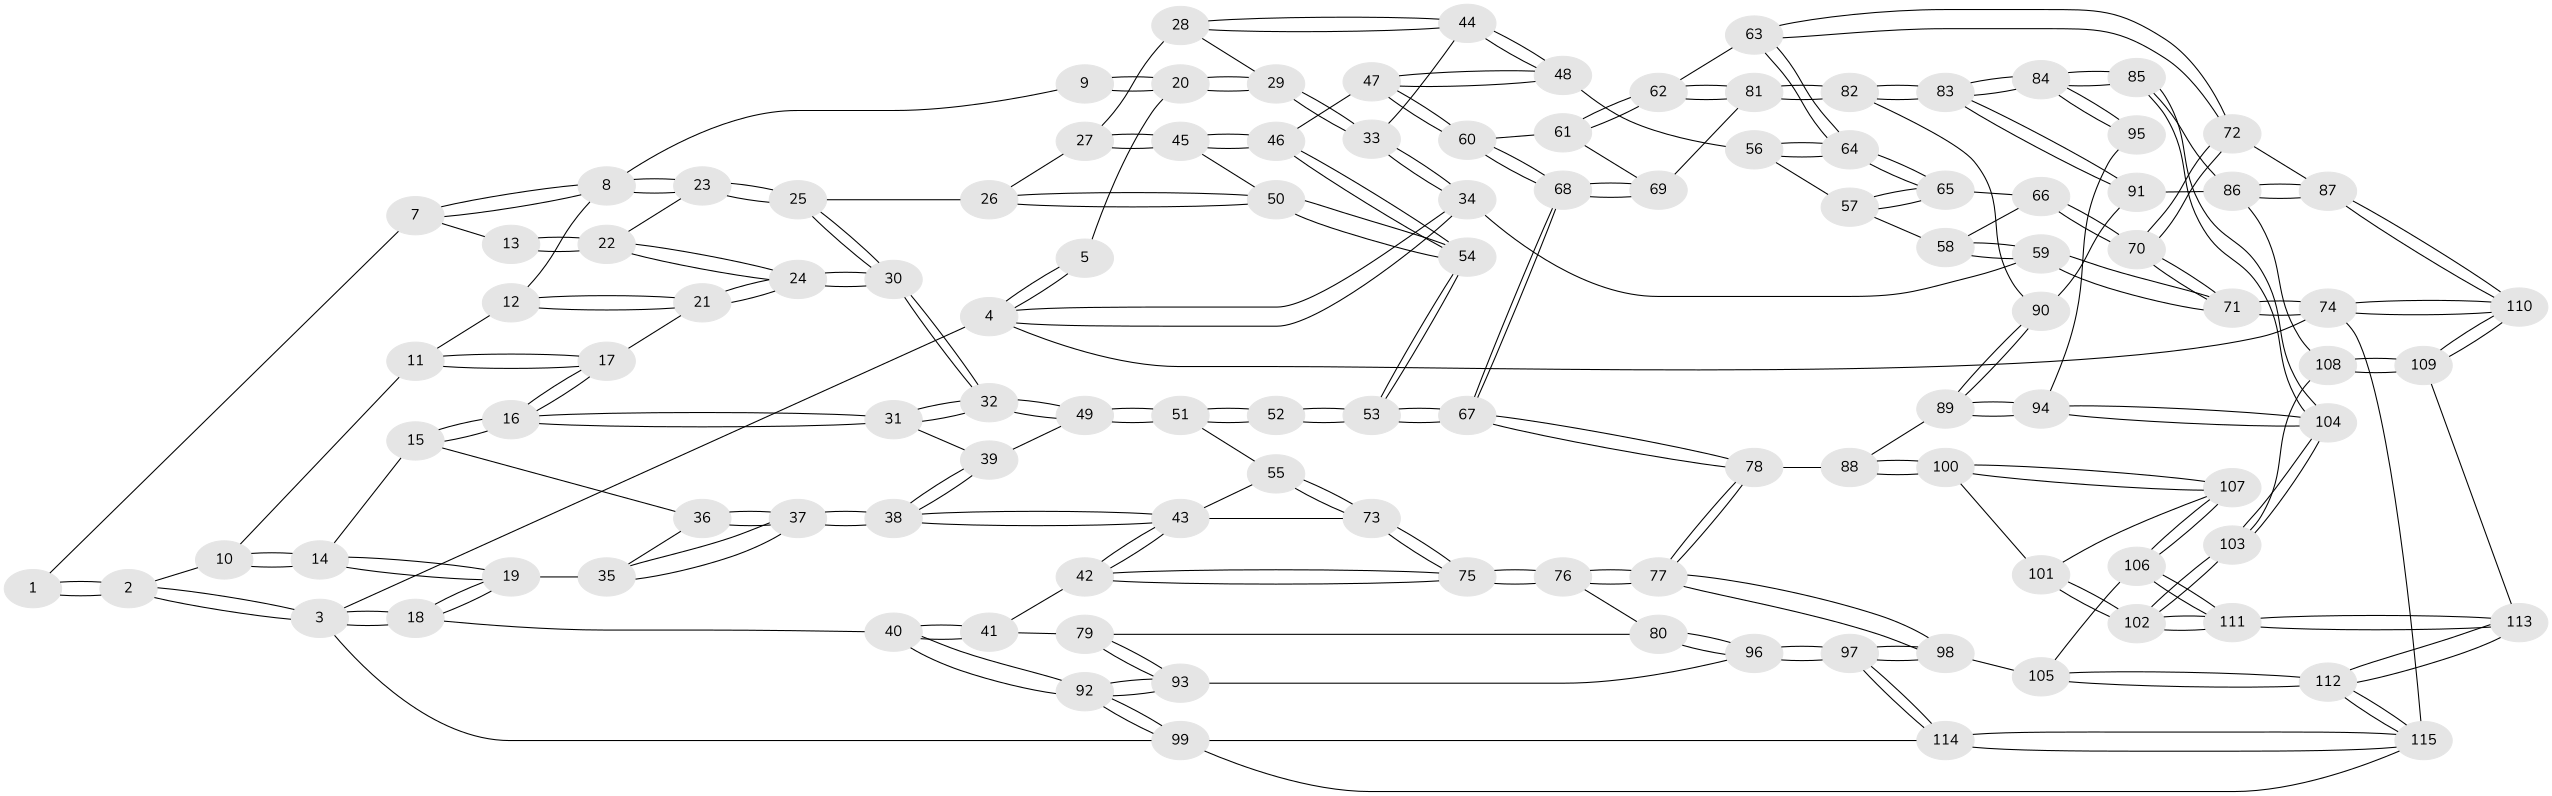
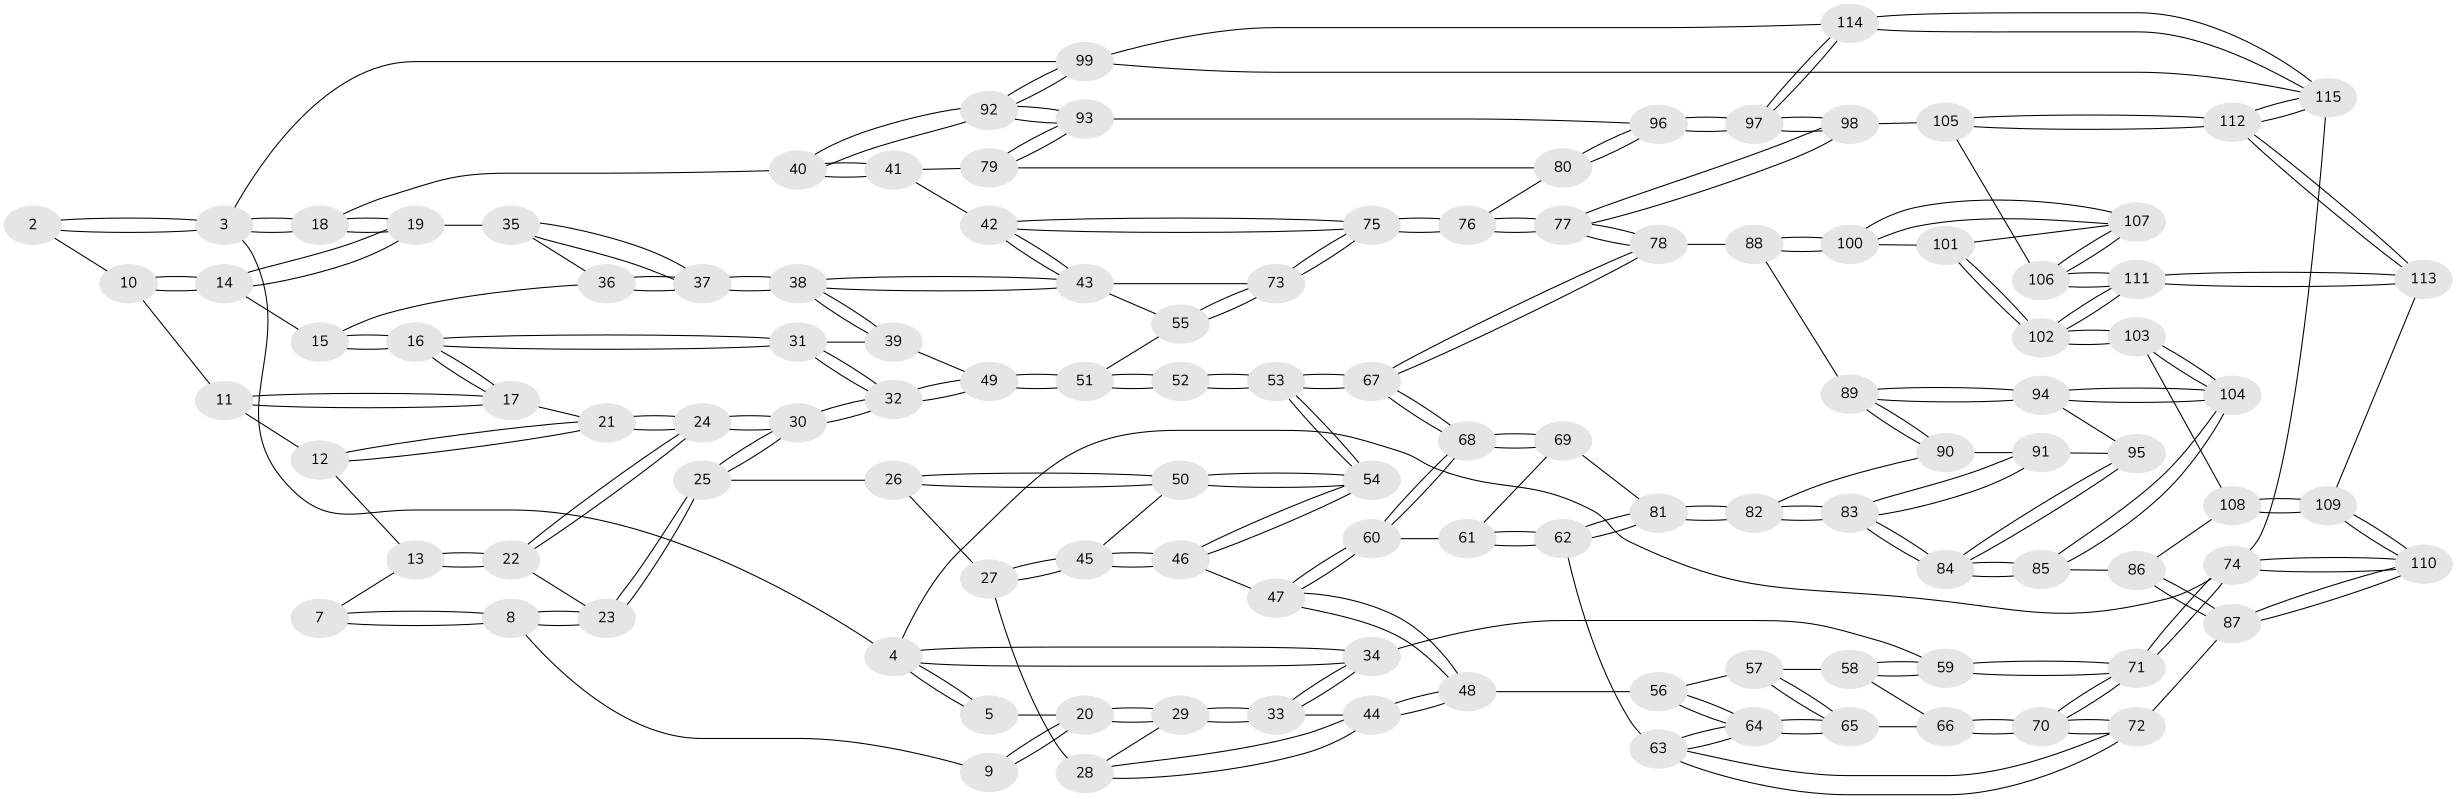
  graph {
    fontname=Nunito
    rankdir=LR
    node [color=gray90 fontname=Nunito style=filled]
    edge [fontname=Nunito]
-   1
    2
    7
    3
    10
    8
    13
    4
    18
    99
    11
    14
    5
    34
    74
    19
    40
    115
    114
    20
    59
    110
    29
    9
    23
    22
    25
    12
    17
    15
    21
    24
    16
    36
    35
    31
    37
    32
    39
    41
    92
    33
    30
    26
    27
    50
    28
    45
    54
    44
    46
    48
    49
    51
    71
    38
    43
    55
    73
    42
    79
    93
    75
    80
    76
    56
    47
    60
    61
    68
    57
    64
    52
    53
    67
    78
    58
    65
    66
    70
    62
    69
    63
    81
    72
    82
    87
    88
    77
    98
    96
    105
    89
    100
    97
    83
    90
    84
    91
    85
    95
    86
    104
    108
    109
    94
    101
    107
    106
    112
    102
    103
    111
    113
-   1 -- 2
-   1 -- 2
-   1 -- 7
    2 -- 3
    2 -- 3
    2 -- 10
    7 -- 8
    7 -- 8
    7 -- 13
    3 -- 4
    3 -- 18
    3 -- 18
    3 -- 99
    10 -- 11
    10 -- 14
    10 -- 14
    8 -- 9
    8 -- 23
    8 -- 23
    13 -- 22
    13 -- 22
    4 -- 5
    4 -- 5
    4 -- 34
    4 -- 34
    4 -- 74
    18 -- 19
    18 -- 19
    18 -- 40
    99 -- 115
    99 -- 114
    11 -- 12
    11 -- 17
    11 -- 17
    14 -- 19
    14 -- 19
    14 -- 15
    5 -- 20
    34 -- 59
    74 -- 115
    74 -- 110
    74 -- 110
    19 -- 35
    40 -- 41
    40 -- 41
    40 -- 92
    40 -- 92
    114 -- 115
    114 -- 115
    20 -- 29
    20 -- 29
    59 -- 71
    59 -- 71
    29 -- 33
    29 -- 33
    9 -- 20
    9 -- 20
    23 -- 25
    23 -- 25
    22 -- 23
    22 -- 24
    22 -- 24
    25 -- 30
    25 -- 30
    25 -- 26
-   12 -- 8
+   12 -- 13
    12 -- 21
    12 -- 21
    17 -- 21
    15 -- 16
    15 -- 16
    15 -- 36
    21 -- 24
    21 -- 24
    24 -- 30
    24 -- 30
    16 -- 17
    16 -- 17
    16 -- 31
    16 -- 31
    36 -- 37
    36 -- 37
    35 -- 36
    35 -- 37
    35 -- 37
    31 -- 32
    31 -- 32
    31 -- 39
    37 -- 38
    37 -- 38
    32 -- 49
    32 -- 49
    39 -- 49
    41 -- 42
    41 -- 79
    92 -- 99
    92 -- 99
    92 -- 93
    92 -- 93
    33 -- 34
    33 -- 34
    33 -- 44
    30 -- 32
    30 -- 32
    26 -- 27
    26 -- 50
    26 -- 50
    27 -- 28
    27 -- 45
    27 -- 45
    50 -- 54
    50 -- 54
    28 -- 29
    28 -- 44
    28 -- 44
    45 -- 50
    45 -- 46
    45 -- 46
    44 -- 48
    44 -- 48
    46 -- 54
    46 -- 54
    46 -- 47
    48 -- 56
    49 -- 51
    49 -- 51
    51 -- 55
    51 -- 52
    51 -- 52
    71 -- 74
    71 -- 74
    38 -- 39
    38 -- 39
    38 -- 43
    38 -- 43
    43 -- 55
    43 -- 73
    55 -- 73
    55 -- 73
    73 -- 75
    73 -- 75
    42 -- 43
    42 -- 43
    42 -- 75
    42 -- 75
    79 -- 93
    79 -- 93
    79 -- 80
    93 -- 96
    75 -- 76
    75 -- 76
    80 -- 96
    80 -- 96
    76 -- 80
    76 -- 77
    76 -- 77
    56 -- 57
    56 -- 64
    56 -- 64
    47 -- 48
    47 -- 48
    47 -- 60
    47 -- 60
    60 -- 61
    60 -- 68
    60 -- 68
    61 -- 62
    61 -- 62
    61 -- 69
    68 -- 69
    68 -- 69
    57 -- 58
    57 -- 65
    57 -- 65
    64 -- 65
    64 -- 65
    52 -- 53
    52 -- 53
    53 -- 54
    53 -- 54
    53 -- 67
    53 -- 67
    67 -- 68
    67 -- 68
    67 -- 78
    67 -- 78
    78 -- 88
    58 -- 59
    58 -- 59
    58 -- 66
    65 -- 66
    66 -- 70
    66 -- 70
    70 -- 71
    70 -- 71
    70 -- 72
    70 -- 72
    62 -- 63
    62 -- 81
    62 -- 81
    69 -- 81
    63 -- 64
    63 -- 64
    63 -- 72
    63 -- 72
    81 -- 82
    81 -- 82
    72 -- 87
    82 -- 83
    82 -- 83
    82 -- 90
    87 -- 110
    87 -- 110
    88 -- 89
    88 -- 100
    88 -- 100
    77 -- 78
    77 -- 78
    77 -- 98
    77 -- 98
    98 -- 105
    96 -- 97
    96 -- 97
    105 -- 106
    105 -- 112
    105 -- 112
    89 -- 90
    89 -- 90
    89 -- 94
    89 -- 94
    100 -- 101
    100 -- 107
    100 -- 107
    97 -- 114
    97 -- 114
    97 -- 98
    97 -- 98
    83 -- 84
    83 -- 84
    83 -- 91
    83 -- 91
    90 -- 91
    84 -- 85
    84 -- 85
    84 -- 95
    84 -- 95
-   91 -- 86
+   91 -- 95
    85 -- 86
    85 -- 104
    85 -- 104
    86 -- 87
    86 -- 87
    86 -- 108
    108 -- 109
    108 -- 109
    109 -- 110
    109 -- 110
    109 -- 113
    94 -- 95
    94 -- 104
    94 -- 104
    101 -- 107
    101 -- 102
    101 -- 102
    106 -- 107
    106 -- 107
    106 -- 111
    106 -- 111
    112 -- 115
    112 -- 115
    112 -- 113
    112 -- 113
    102 -- 103
    102 -- 103
    102 -- 111
    102 -- 111
    103 -- 104
    103 -- 104
    103 -- 108
    111 -- 113
    111 -- 113
  }
